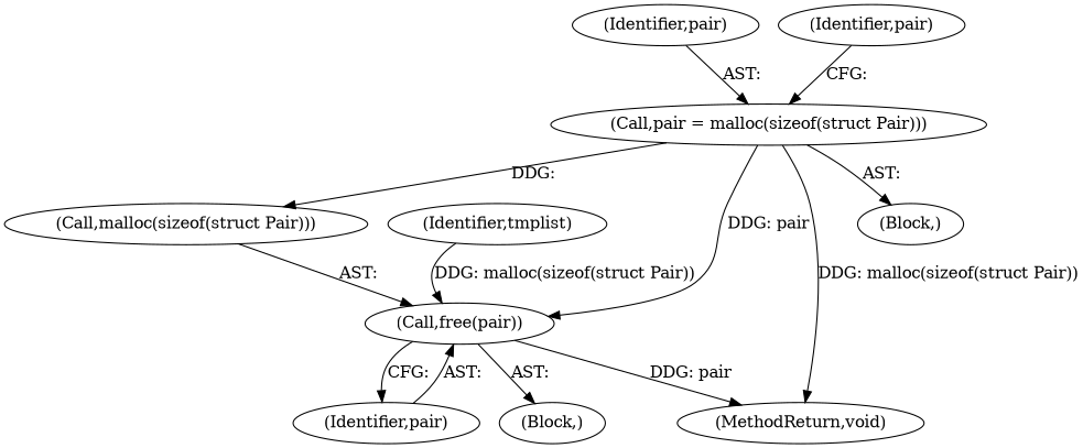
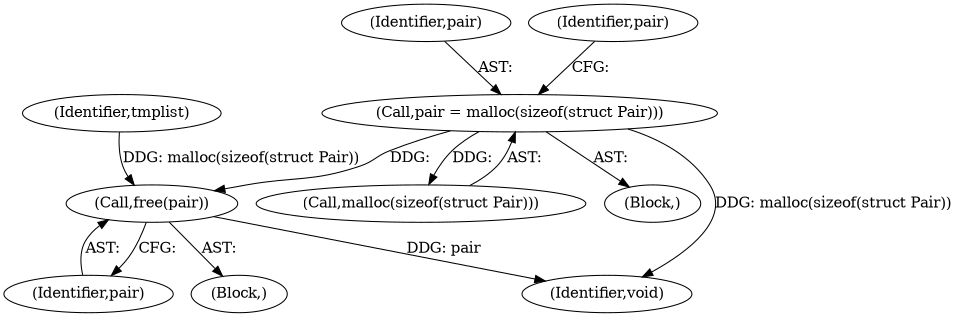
  digraph {
    n1 [label="(Call,free(pair))"]
-   n2 [label="(MethodReturn,void)"]
+   n2 [label="(Identifier,void)"]
    n3 [label="(Identifier,pair)"]
    n4 [label="(Block,)"]
    n5 [label="(Call,pair = malloc(sizeof(struct Pair)))"]
    n6 [label="(Call,malloc(sizeof(struct Pair)))"]
    n7 [label="(Block,)"]
    n8 [label="(Identifier,tmplist)"]
    n9 [label="(Identifier,pair)"]
    n10 [label="(Identifier,pair)"]
    n1 -> n2 [label="DDG: pair"]
    n1 -> n3 [label="CFG: "]
    n1 -> n4 [label="AST: "]
    n3 -> n1 [label="AST: "]
-   n5 -> n1 [label="DDG: pair"]
+   n5 -> n1 [label="DDG: "]
    n5 -> n2 [label="DDG: malloc(sizeof(struct Pair))"]
    n5 -> n6 [label="DDG: "]
    n5 -> n7 [label="AST: "]
-   n6 -> n1 [label="AST: "]
+   n6 -> n5 [label="AST: "]
    n8 -> n1 [label="DDG: malloc(sizeof(struct Pair))"]
    n9 -> n5 [label="AST: "]
    n10 -> n5 [label="CFG: "]
  }
